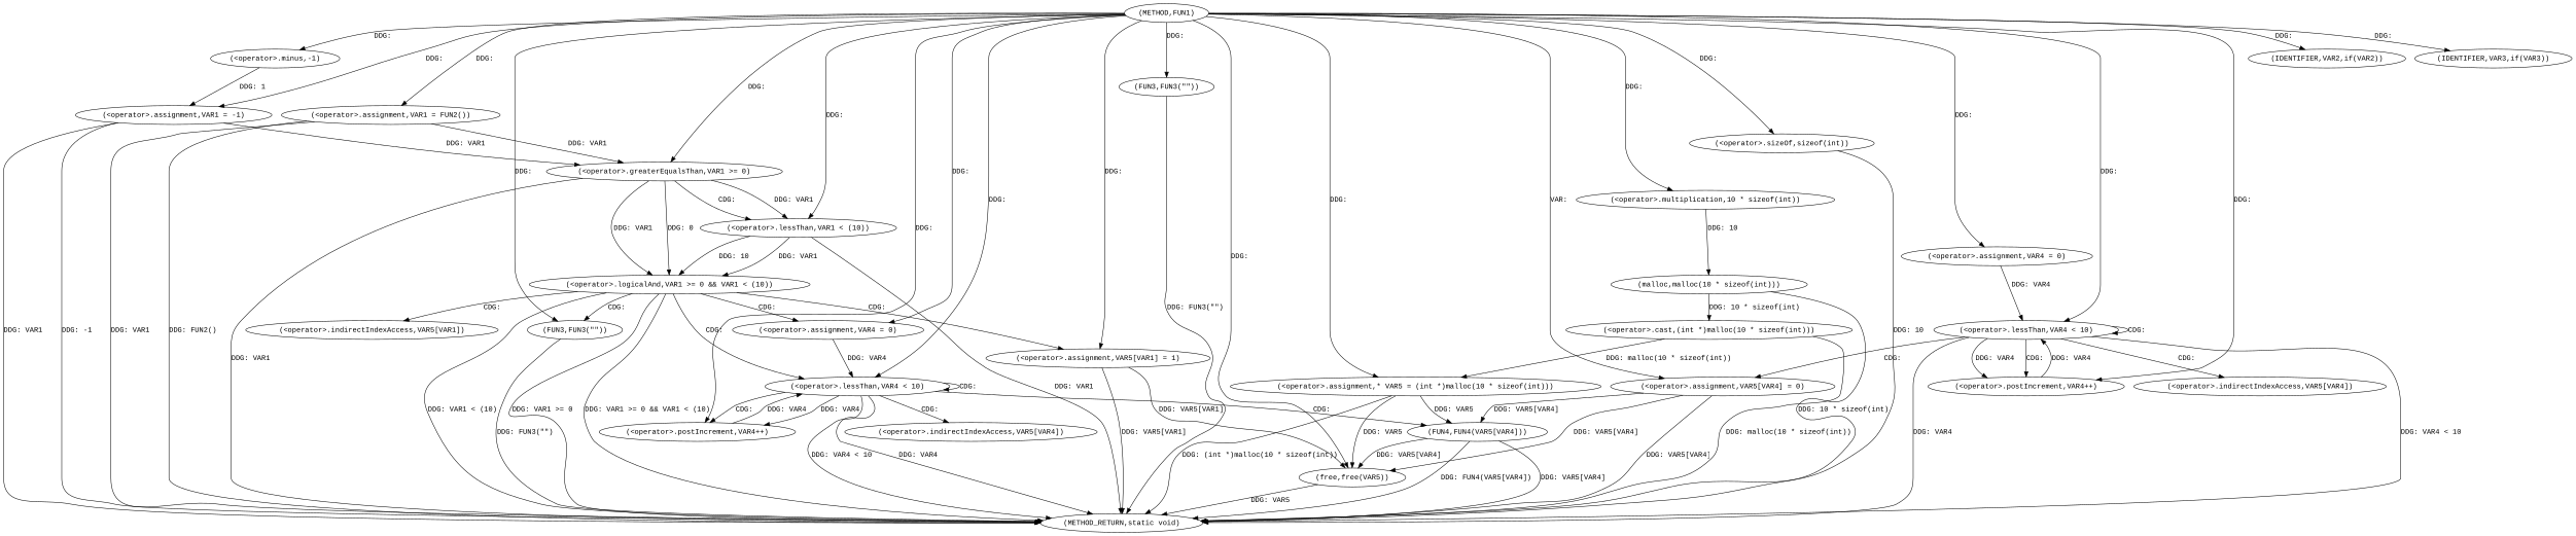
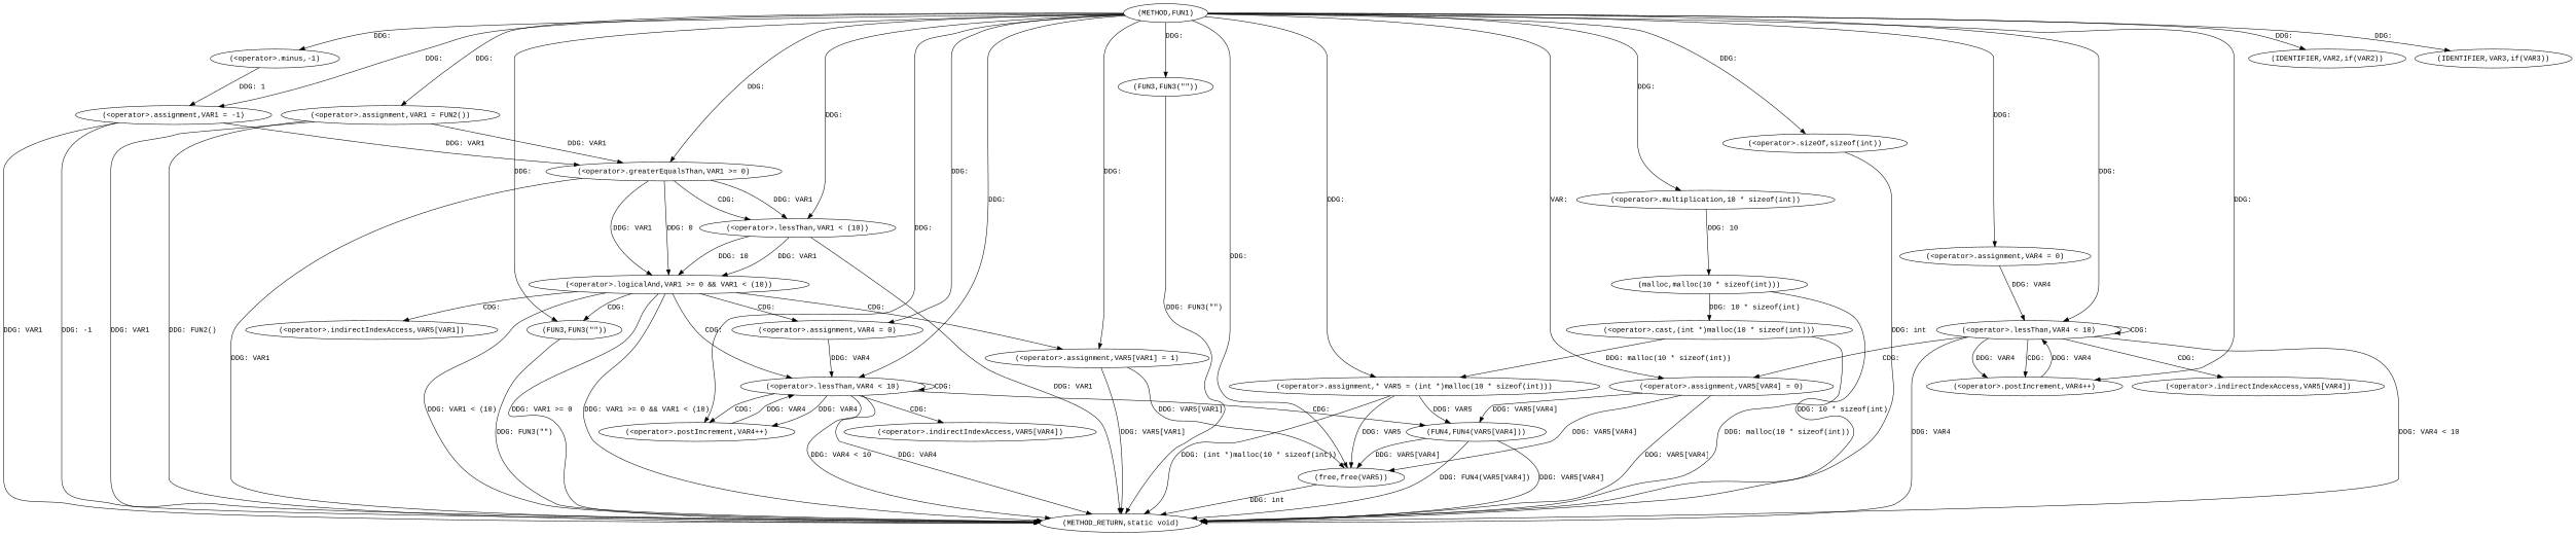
  digraph {
    fontname="Liberation Mono"
    node [fontname="Liberation Mono"]
    edge [fontname="Liberation Mono"]
    n1 [label="(METHOD,FUN1)"]
    n2 [label="(<operator>.assignment,VAR1 = -1)"]
    n3 [label="(<operator>.minus,-1)"]
    n4 [label="(IDENTIFIER,VAR2,if(VAR2))"]
    n5 [label="(<operator>.assignment,VAR1 = FUN2())"]
    n6 [label="(IDENTIFIER,VAR3,if(VAR3))"]
    n7 [label="(FUN3,FUN3(\"\"))"]
    n8 [label="(<operator>.assignment,* VAR5 = (int *)malloc(10 * sizeof(int)))"]
    n9 [label="(<operator>.multiplication,10 * sizeof(int))"]
    n10 [label="(<operator>.sizeOf,sizeof(int))"]
    n11 [label="(<operator>.assignment,VAR4 = 0)"]
    n12 [label="(<operator>.lessThan,VAR4 < 10)"]
    n13 [label="(<operator>.postIncrement,VAR4++)"]
    n14 [label="(<operator>.assignment,VAR5[VAR4] = 0)"]
    n15 [label="(<operator>.greaterEqualsThan,VAR1 >= 0)"]
    n16 [label="(<operator>.lessThan,VAR1 < (10))"]
    n17 [label="(<operator>.assignment,VAR5[VAR1] = 1)"]
    n18 [label="(<operator>.assignment,VAR4 = 0)"]
    n19 [label="(<operator>.lessThan,VAR4 < 10)"]
    n20 [label="(<operator>.postIncrement,VAR4++)"]
    n21 [label="(FUN3,FUN3(\"\"))"]
    n22 [label="(free,free(VAR5))"]
    n23 [label="(METHOD_RETURN,static void)"]
    n24 [label="(FUN4,FUN4(VAR5[VAR4]))"]
    n25 [label="(malloc,malloc(10 * sizeof(int)))"]
    n26 [label="(<operator>.indirectIndexAccess,VAR5[VAR4])"]
    n27 [label="(<operator>.logicalAnd,VAR1 >= 0 && VAR1 < (10))"]
    n28 [label="(<operator>.indirectIndexAccess,VAR5[VAR4])"]
    n29 [label="(<operator>.cast,(int *)malloc(10 * sizeof(int)))"]
    n30 [label="(<operator>.indirectIndexAccess,VAR5[VAR1])"]
    n1 -> n2 [label="DDG: "]
    n1 -> n3 [label="DDG: "]
    n1 -> n4 [label="DDG: "]
    n1 -> n5 [label="DDG: "]
    n1 -> n6 [label="DDG: "]
    n1 -> n7 [label="DDG: "]
    n1 -> n8 [label="DDG: "]
    n1 -> n9 [label="DDG: "]
    n1 -> n10 [label="DDG: "]
    n1 -> n11 [label="DDG: "]
    n1 -> n12 [label="DDG: "]
    n1 -> n13 [label="DDG: "]
    n1 -> n14 [label="VAR: "]
    n1 -> n15 [label="DDG: "]
    n1 -> n16 [label="DDG: "]
    n1 -> n17 [label="DDG: "]
    n1 -> n18 [label="DDG: "]
    n1 -> n19 [label="DDG: "]
    n1 -> n20 [label="DDG: "]
    n1 -> n21 [label="DDG: "]
    n1 -> n22 [label="DDG: "]
    n2 -> n15 [label="DDG: VAR1"]
    n2 -> n23 [label="DDG: -1"]
    n2 -> n23 [label="DDG: VAR1"]
    n3 -> n2 [label="DDG: 1"]
    n5 -> n15 [label="DDG: VAR1"]
    n5 -> n23 [label="DDG: FUN2()"]
    n5 -> n23 [label="DDG: VAR1"]
    n7 -> n23 [label="DDG: FUN3(\"\")"]
    n8 -> n22 [label="DDG: VAR5"]
    n8 -> n23 [label="DDG: (int *)malloc(10 * sizeof(int))"]
    n8 -> n24 [label="DDG: VAR5"]
    n9 -> n25 [label="DDG: 10"]
-   n10 -> n23 [label="DDG: 10"]
+   n10 -> n23 [label="DDG: int"]
    n11 -> n12 [label="DDG: VAR4"]
    n12 -> n12 [label="CDG: "]
    n12 -> n13 [label="DDG: VAR4"]
    n12 -> n13 [label="CDG: "]
    n12 -> n14 [label="CDG: "]
    n12 -> n23 [label="DDG: VAR4"]
    n12 -> n23 [label="DDG: VAR4 < 10"]
    n12 -> n26 [label="CDG: "]
    n13 -> n12 [label="DDG: VAR4"]
    n14 -> n22 [label="DDG: VAR5[VAR4]"]
    n14 -> n23 [label="DDG: VAR5[VAR4]"]
    n14 -> n24 [label="DDG: VAR5[VAR4]"]
    n15 -> n16 [label="DDG: VAR1"]
    n15 -> n16 [label="CDG: "]
    n15 -> n23 [label="DDG: VAR1"]
    n15 -> n27 [label="DDG: VAR1"]
    n15 -> n27 [label="DDG: 0"]
    n16 -> n23 [label="DDG: VAR1"]
    n16 -> n27 [label="DDG: VAR1"]
    n16 -> n27 [label="DDG: 10"]
    n17 -> n22 [label="DDG: VAR5[VAR1]"]
    n17 -> n23 [label="DDG: VAR5[VAR1]"]
    n18 -> n19 [label="DDG: VAR4"]
    n19 -> n19 [label="CDG: "]
    n19 -> n20 [label="DDG: VAR4"]
    n19 -> n20 [label="CDG: "]
    n19 -> n23 [label="DDG: VAR4"]
    n19 -> n23 [label="DDG: VAR4 < 10"]
    n19 -> n24 [label="CDG: "]
    n19 -> n28 [label="CDG: "]
    n20 -> n19 [label="DDG: VAR4"]
    n21 -> n23 [label="DDG: FUN3(\"\")"]
-   n22 -> n23 [label="DDG: VAR5"]
+   n22 -> n23 [label="DDG: int"]
    n24 -> n22 [label="DDG: VAR5[VAR4]"]
    n24 -> n23 [label="DDG: VAR5[VAR4]"]
    n24 -> n23 [label="DDG: FUN4(VAR5[VAR4])"]
    n25 -> n23 [label="DDG: 10 * sizeof(int)"]
    n25 -> n29 [label="DDG: 10 * sizeof(int)"]
    n27 -> n17 [label="CDG: "]
    n27 -> n18 [label="CDG: "]
    n27 -> n19 [label="CDG: "]
    n27 -> n21 [label="CDG: "]
    n27 -> n23 [label="DDG: VAR1 < (10)"]
    n27 -> n23 [label="DDG: VAR1 >= 0"]
    n27 -> n23 [label="DDG: VAR1 >= 0 && VAR1 < (10)"]
    n27 -> n30 [label="CDG: "]
    n29 -> n8 [label="DDG: malloc(10 * sizeof(int))"]
    n29 -> n23 [label="DDG: malloc(10 * sizeof(int))"]
  }
